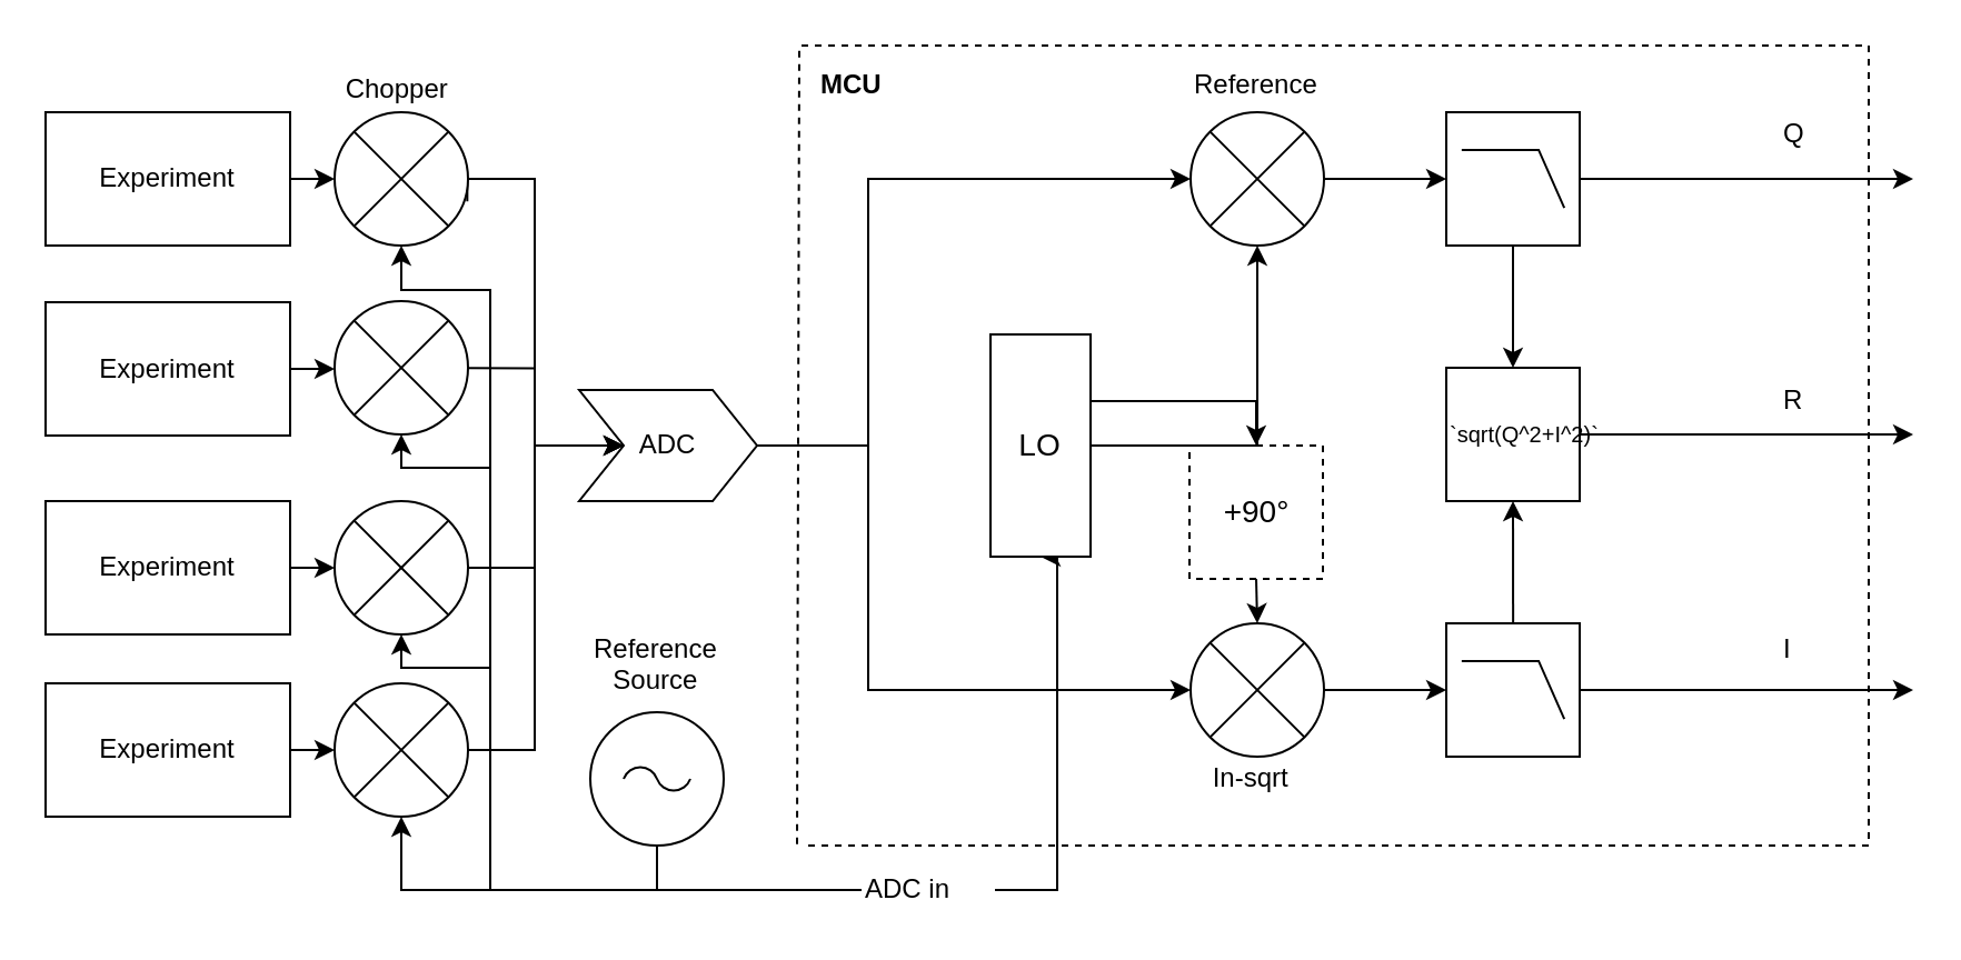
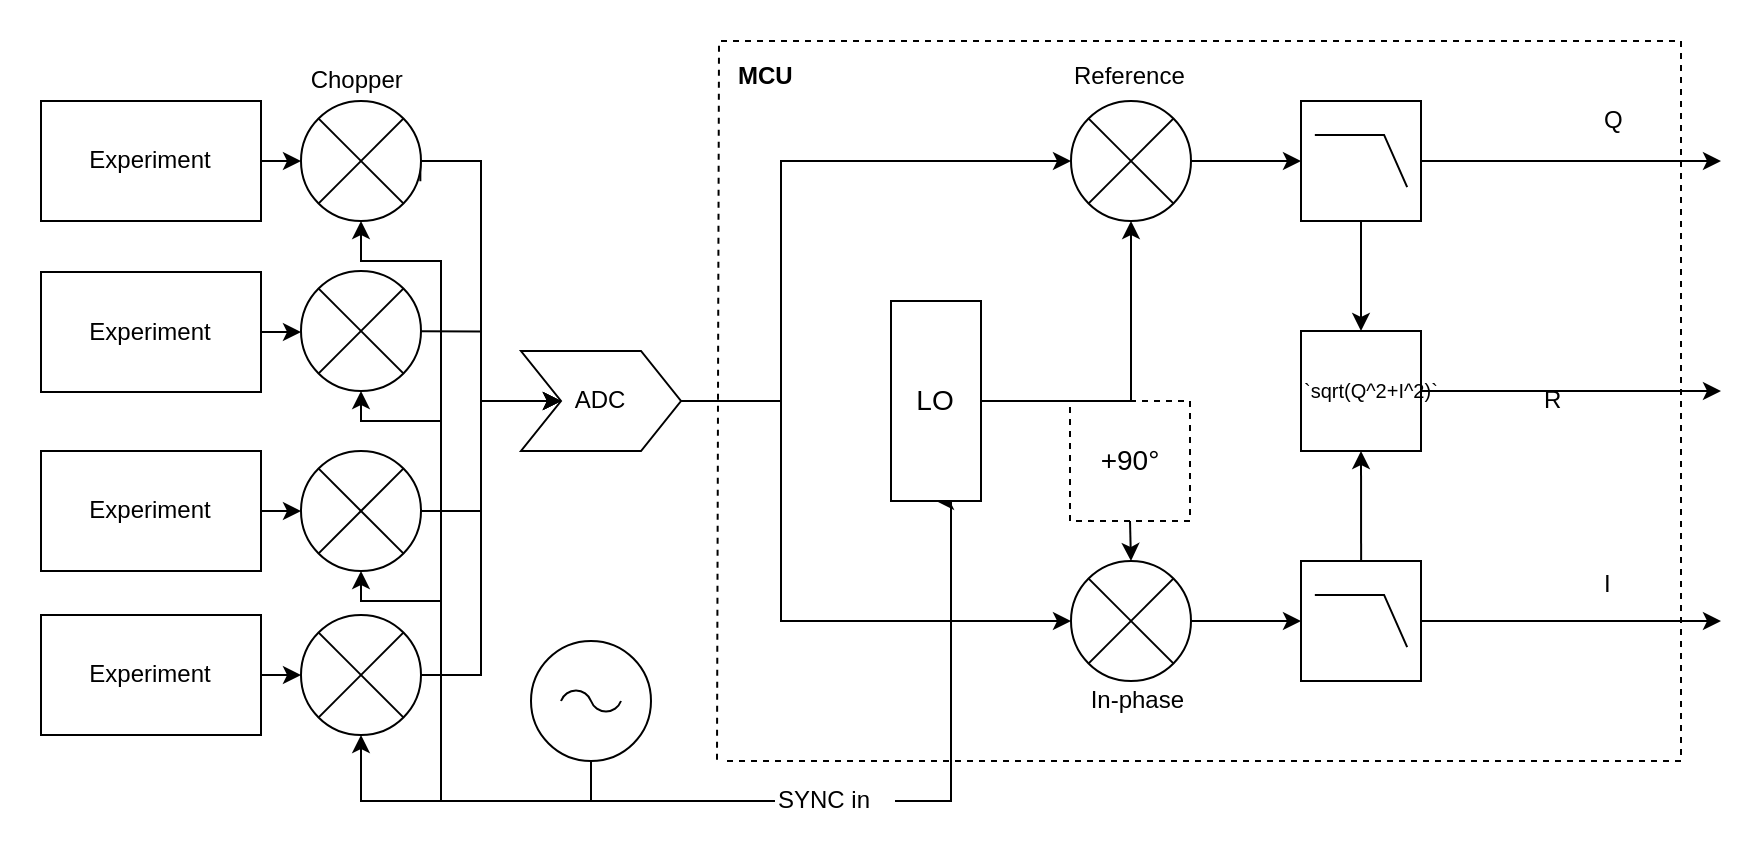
  <mxCell id="0" />
  <mxCell id="1" parent="0" />
  <mxCell id="2" style="edgeStyle=orthogonalEdgeStyle;rounded=0;orthogonalLoop=1;jettySize=auto;html=1;exitX=0.5;exitY=0;exitDx=0;exitDy=0;exitPerimeter=0;entryX=0.5;entryY=1;entryDx=0;entryDy=0;" parent="1" source="7" target="49" edge="1"><mxGeometry relative="1" as="geometry"><Array as="points"><mxPoint x="295" y="400" /><mxPoint x="475" y="400" /></Array></mxGeometry></mxCell>
  <mxCell id="3" style="edgeStyle=orthogonalEdgeStyle;rounded=0;orthogonalLoop=1;jettySize=auto;html=1;entryX=0.5;entryY=1;entryDx=0;entryDy=0;" parent="1" target="54" edge="1"><mxGeometry relative="1" as="geometry"><mxPoint x="295" y="400" as="sourcePoint" /><Array as="points"><mxPoint x="295" y="400" /><mxPoint x="180" y="400" /></Array></mxGeometry></mxCell>
  <mxCell id="4" style="edgeStyle=orthogonalEdgeStyle;rounded=0;orthogonalLoop=1;jettySize=auto;html=1;entryX=0.5;entryY=1;entryDx=0;entryDy=0;" parent="1" target="52" edge="1"><mxGeometry relative="1" as="geometry"><mxPoint x="295" y="400" as="sourcePoint" /><Array as="points"><mxPoint x="295" y="400" /><mxPoint x="220" y="400" /><mxPoint x="220" y="300" /><mxPoint x="180" y="300" /></Array></mxGeometry></mxCell>
  <mxCell id="5" style="edgeStyle=orthogonalEdgeStyle;rounded=0;orthogonalLoop=1;jettySize=auto;html=1;entryX=0.5;entryY=1;entryDx=0;entryDy=0;" parent="1" target="50" edge="1"><mxGeometry relative="1" as="geometry"><mxPoint x="295" y="400" as="sourcePoint" /><Array as="points"><mxPoint x="295" y="400" /><mxPoint x="220" y="400" /><mxPoint x="220" y="210" /><mxPoint x="180" y="210" /></Array></mxGeometry></mxCell>
  <mxCell id="6" style="edgeStyle=orthogonalEdgeStyle;rounded=0;orthogonalLoop=1;jettySize=auto;html=1;entryX=0.5;entryY=1;entryDx=0;entryDy=0;" parent="1" target="55" edge="1"><mxGeometry relative="1" as="geometry"><mxPoint x="295" y="400" as="sourcePoint" /><mxPoint x="179.667" y="201" as="targetPoint" /><Array as="points"><mxPoint x="295" y="400" /><mxPoint x="220" y="400" /><mxPoint x="220" y="130" /><mxPoint x="180" y="130" /></Array></mxGeometry></mxCell>
  <mxCell id="7" value="" style="pointerEvents=1;verticalLabelPosition=bottom;shadow=0;dashed=0;align=center;fillColor=#ffffff;html=1;verticalAlign=top;strokeWidth=1;shape=mxgraph.electrical.signal_sources.ac_source;" parent="1" vertex="1"><mxGeometry x="265" y="320" width="60" height="60" as="geometry" /></mxCell>
  <mxCell id="8" style="edgeStyle=orthogonalEdgeStyle;rounded=0;orthogonalLoop=1;jettySize=auto;html=1;exitX=1;exitY=0.5;exitDx=0;exitDy=0;exitPerimeter=0;entryX=0.25;entryY=0.499;entryDx=0;entryDy=0;entryPerimeter=0;" parent="1" target="11" edge="1"><mxGeometry relative="1" as="geometry"><mxPoint x="209.667" y="90.167" as="sourcePoint" /><mxPoint x="256" y="199.968" as="targetPoint" /><Array as="points"><mxPoint x="210" y="80" /><mxPoint x="240" y="80" /><mxPoint x="240" y="200" /></Array></mxGeometry></mxCell>
  <mxCell id="9" style="edgeStyle=orthogonalEdgeStyle;rounded=0;orthogonalLoop=1;jettySize=auto;html=1;exitX=1;exitY=0.5;exitDx=0;exitDy=0;entryX=0;entryY=0.5;entryDx=0;entryDy=0;" parent="1" source="11" target="13" edge="1"><mxGeometry relative="1" as="geometry"><Array as="points"><mxPoint x="390" y="200" /><mxPoint x="390" y="80" /></Array></mxGeometry></mxCell>
  <mxCell id="10" style="edgeStyle=orthogonalEdgeStyle;rounded=0;orthogonalLoop=1;jettySize=auto;html=1;exitX=1;exitY=0.5;exitDx=0;exitDy=0;entryX=0;entryY=0.5;entryDx=0;entryDy=0;" parent="1" source="11" target="15" edge="1"><mxGeometry relative="1" as="geometry"><Array as="points"><mxPoint x="390" y="200" /><mxPoint x="390" y="310" /></Array></mxGeometry></mxCell>
  <mxCell id="11" value="ADC" style="shape=step;perimeter=stepPerimeter;whiteSpace=wrap;html=1;fixedSize=1;" parent="1" vertex="1"><mxGeometry x="260" y="175" width="80" height="50" as="geometry" /></mxCell>
  <mxCell id="12" style="edgeStyle=orthogonalEdgeStyle;rounded=0;orthogonalLoop=1;jettySize=auto;html=1;exitX=1;exitY=0.5;exitDx=0;exitDy=0;entryX=0;entryY=0.5;entryDx=0;entryDy=0;entryPerimeter=0;" parent="1" source="13" target="21" edge="1"><mxGeometry relative="1" as="geometry"><mxPoint x="639.667" y="80.167" as="targetPoint" /></mxGeometry></mxCell>
  <mxCell id="13" value="" style="shape=sumEllipse;perimeter=ellipsePerimeter;whiteSpace=wrap;html=1;backgroundOutline=1;" parent="1" vertex="1"><mxGeometry x="535" y="50" width="60" height="60" as="geometry" /></mxCell>
  <mxCell id="14" style="edgeStyle=orthogonalEdgeStyle;rounded=0;orthogonalLoop=1;jettySize=auto;html=1;exitX=1;exitY=0.5;exitDx=0;exitDy=0;entryX=0;entryY=0.5;entryDx=0;entryDy=0;entryPerimeter=0;" parent="1" source="15" target="19" edge="1"><mxGeometry relative="1" as="geometry"><mxPoint x="639.667" y="310.167" as="targetPoint" /></mxGeometry></mxCell>
  <mxCell id="15" value="" style="shape=sumEllipse;perimeter=ellipsePerimeter;whiteSpace=wrap;html=1;backgroundOutline=1;" parent="1" vertex="1"><mxGeometry x="535" y="280" width="60" height="60" as="geometry" /></mxCell>
  <mxCell id="16" value="Reference" style="text;html=1;resizable=0;points=[];autosize=1;align=left;verticalAlign=top;spacingTop=-4;" parent="1" vertex="1"><mxGeometry x="535" y="28" width="80" height="20" as="geometry" /></mxCell>
- <mxCell id="17" value="&amp;nbsp;In-sqrt" style="text;html=1;resizable=0;points=[];autosize=1;align=left;verticalAlign=top;spacingTop=-4;" parent="1" vertex="1"><mxGeometry x="540" y="340" width="70" height="20" as="geometry" /></mxCell>
+ <mxCell id="17" value="&amp;nbsp;In-phase" style="text;html=1;resizable=0;points=[];autosize=1;align=left;verticalAlign=top;spacingTop=-4;" parent="1" vertex="1"><mxGeometry x="540" y="340" width="70" height="20" as="geometry" /></mxCell>
  <mxCell id="18" style="edgeStyle=orthogonalEdgeStyle;rounded=0;orthogonalLoop=1;jettySize=auto;html=1;exitX=1;exitY=0.5;exitDx=0;exitDy=0;exitPerimeter=0;" parent="1" source="19" edge="1"><mxGeometry relative="1" as="geometry"><mxPoint x="860" y="310" as="targetPoint" /></mxGeometry></mxCell>
  <mxCell id="19" value="" style="verticalLabelPosition=bottom;shadow=0;dashed=0;align=center;fillColor=#ffffff;html=1;verticalAlign=top;strokeWidth=1;shape=mxgraph.electrical.logic_gates.lowpass_filter;" parent="1" vertex="1"><mxGeometry x="650" y="280" width="60" height="60" as="geometry" /></mxCell>
  <mxCell id="20" style="edgeStyle=orthogonalEdgeStyle;rounded=0;orthogonalLoop=1;jettySize=auto;html=1;exitX=1;exitY=0.5;exitDx=0;exitDy=0;exitPerimeter=0;" parent="1" source="21" edge="1"><mxGeometry relative="1" as="geometry"><mxPoint x="860" y="80" as="targetPoint" /></mxGeometry></mxCell>
  <mxCell id="21" value="" style="verticalLabelPosition=bottom;shadow=0;dashed=0;align=center;fillColor=#ffffff;html=1;verticalAlign=top;strokeWidth=1;shape=mxgraph.electrical.logic_gates.lowpass_filter;" parent="1" vertex="1"><mxGeometry x="650" y="50" width="60" height="60" as="geometry" /></mxCell>
  <mxCell id="22" style="edgeStyle=orthogonalEdgeStyle;rounded=0;orthogonalLoop=1;jettySize=auto;html=1;exitX=1;exitY=0.5;exitDx=0;exitDy=0;" parent="1" source="23" edge="1"><mxGeometry relative="1" as="geometry"><mxPoint x="860" y="195" as="targetPoint" /></mxGeometry></mxCell>
  <mxCell id="23" value="" style="whiteSpace=wrap;html=1;aspect=fixed;" parent="1" vertex="1"><mxGeometry x="650" y="165" width="60" height="60" as="geometry" /></mxCell>
  <mxCell id="24" style="edgeStyle=orthogonalEdgeStyle;rounded=0;orthogonalLoop=1;jettySize=auto;html=1;exitX=1;exitY=0.5;exitDx=0;exitDy=0;exitPerimeter=0;" parent="1" edge="1"><mxGeometry relative="1" as="geometry"><mxPoint x="209.667" y="165.167" as="sourcePoint" /><mxPoint x="280" y="200" as="targetPoint" /><Array as="points"><mxPoint x="240" y="166" /><mxPoint x="240" y="200" /></Array></mxGeometry></mxCell>
  <mxCell id="25" value="&lt;span&gt;&lt;font style=&quot;font-size: 10px&quot;&gt;`sqrt(Q^2+I^2)`&lt;/font&gt;&lt;/span&gt;" style="text;html=1;resizable=0;points=[];autosize=1;align=left;verticalAlign=top;spacingTop=-4;" parent="1" vertex="1"><mxGeometry x="650" y="185" width="80" height="20" as="geometry" /></mxCell>
- <mxCell id="26" value="R" style="text;html=1;resizable=0;points=[];autosize=1;align=left;verticalAlign=top;spacingTop=-4;" parent="1" vertex="1"><mxGeometry x="800" y="170" width="20" height="20" as="geometry" /></mxCell>
+ <mxCell id="26" value="R" style="text;html=1;resizable=0;points=[];autosize=1;align=left;verticalAlign=top;spacingTop=-4;" parent="1" vertex="1"><mxGeometry x="770" y="190" width="20" height="20" as="geometry" /></mxCell>
  <mxCell id="27" value="Q" style="text;html=1;resizable=0;points=[];autosize=1;align=left;verticalAlign=top;spacingTop=-4;" parent="1" vertex="1"><mxGeometry x="800" y="50" width="20" height="20" as="geometry" /></mxCell>
  <mxCell id="28" value="I" style="text;html=1;resizable=0;points=[];autosize=1;align=left;verticalAlign=top;spacingTop=-4;" parent="1" vertex="1"><mxGeometry x="800" y="282" width="20" height="20" as="geometry" /></mxCell>
  <mxCell id="29" value="" style="endArrow=classic;html=1;exitX=0.5;exitY=1.003;exitDx=0;exitDy=0;exitPerimeter=0;entryX=0.5;entryY=0;entryDx=0;entryDy=0;" parent="1" source="21" target="23" edge="1"><mxGeometry width="50" height="50" relative="1" as="geometry"><mxPoint x="70" y="440" as="sourcePoint" /><mxPoint x="120" y="390" as="targetPoint" /></mxGeometry></mxCell>
  <mxCell id="30" value="" style="endArrow=classic;html=1;entryX=0.5;entryY=1;entryDx=0;entryDy=0;exitX=0.501;exitY=0.002;exitDx=0;exitDy=0;exitPerimeter=0;" parent="1" source="19" target="23" edge="1"><mxGeometry width="50" height="50" relative="1" as="geometry"><mxPoint x="680" y="278" as="sourcePoint" /><mxPoint x="700" y="228" as="targetPoint" /></mxGeometry></mxCell>
  <mxCell id="31" value="" style="endArrow=none;dashed=1;html=1;exitX=-0.004;exitY=0.998;exitDx=0;exitDy=0;exitPerimeter=0;" parent="1" edge="1"><mxGeometry width="50" height="50" relative="1" as="geometry"><mxPoint x="358" y="379.333" as="sourcePoint" /><mxPoint x="359" y="20" as="targetPoint" /></mxGeometry></mxCell>
  <mxCell id="32" value="" style="endArrow=none;dashed=1;html=1;" parent="1" edge="1"><mxGeometry width="50" height="50" relative="1" as="geometry"><mxPoint x="360" y="20" as="sourcePoint" /><mxPoint x="840" y="20" as="targetPoint" /></mxGeometry></mxCell>
  <mxCell id="33" value="" style="endArrow=none;dashed=1;html=1;" parent="1" edge="1"><mxGeometry width="50" height="50" relative="1" as="geometry"><mxPoint x="840" y="20" as="sourcePoint" /><mxPoint x="840" y="380" as="targetPoint" /></mxGeometry></mxCell>
  <mxCell id="34" value="" style="endArrow=none;dashed=1;html=1;" parent="1" edge="1"><mxGeometry width="50" height="50" relative="1" as="geometry"><mxPoint x="840" y="380" as="sourcePoint" /><mxPoint x="360" y="380" as="targetPoint" /></mxGeometry></mxCell>
  <mxCell id="35" value="&lt;b&gt;MCU&lt;/b&gt;" style="text;html=1;resizable=0;points=[];autosize=1;align=left;verticalAlign=top;spacingTop=-4;" parent="1" vertex="1"><mxGeometry x="367" y="28" width="40" height="20" as="geometry" /></mxCell>
  <mxCell id="36" style="edgeStyle=orthogonalEdgeStyle;rounded=0;orthogonalLoop=1;jettySize=auto;html=1;exitX=0.5;exitY=1;exitDx=0;exitDy=0;entryX=0.5;entryY=0;entryDx=0;entryDy=0;" parent="1" source="37" target="15" edge="1"><mxGeometry relative="1" as="geometry" /></mxCell>
  <mxCell id="37" value="&lt;font style=&quot;font-size: 14px&quot;&gt;&lt;span&gt;+90&lt;/span&gt;&lt;span&gt;°&lt;/span&gt;&lt;/font&gt;&lt;br&gt;" style="whiteSpace=wrap;html=1;aspect=fixed;dashed=1;" parent="1" vertex="1"><mxGeometry x="534.5" y="200" width="60" height="60" as="geometry" /></mxCell>
- <mxCell id="38" value="&lt;div style=&quot;text-align: center&quot;&gt;&lt;span&gt;Reference&lt;/span&gt;&lt;/div&gt;&lt;div style=&quot;text-align: center&quot;&gt;&lt;span&gt;Source&lt;/span&gt;&lt;/div&gt;" style="text;html=1;resizable=0;points=[];autosize=1;align=left;verticalAlign=top;spacingTop=-4;" parent="1" vertex="1"><mxGeometry x="265" y="282" width="70" height="30" as="geometry" /></mxCell>
  <mxCell id="39" style="edgeStyle=orthogonalEdgeStyle;rounded=0;orthogonalLoop=1;jettySize=auto;html=1;exitX=1;exitY=0.5;exitDx=0;exitDy=0;entryX=0;entryY=0.5;entryDx=0;entryDy=0;" parent="1" source="40" target="55" edge="1"><mxGeometry relative="1" as="geometry" /></mxCell>
  <mxCell id="40" value="Experiment" style="rounded=0;whiteSpace=wrap;html=1;shadow=0;strokeColor=#000000;fillColor=none;" parent="1" vertex="1"><mxGeometry x="20" y="50" width="110" height="60" as="geometry" /></mxCell>
  <mxCell id="41" style="edgeStyle=orthogonalEdgeStyle;rounded=0;orthogonalLoop=1;jettySize=auto;html=1;exitX=1;exitY=0.5;exitDx=0;exitDy=0;entryX=0;entryY=0.5;entryDx=0;entryDy=0;" parent="1" source="42" target="50" edge="1"><mxGeometry relative="1" as="geometry" /></mxCell>
  <mxCell id="42" value="&lt;span&gt;Experiment&lt;/span&gt;" style="rounded=0;whiteSpace=wrap;html=1;shadow=0;strokeColor=#000000;fillColor=none;" parent="1" vertex="1"><mxGeometry x="20" y="135.5" width="110" height="60" as="geometry" /></mxCell>
  <mxCell id="43" style="edgeStyle=orthogonalEdgeStyle;rounded=0;orthogonalLoop=1;jettySize=auto;html=1;exitX=1;exitY=0.5;exitDx=0;exitDy=0;entryX=0;entryY=0.5;entryDx=0;entryDy=0;" parent="1" source="44" target="52" edge="1"><mxGeometry relative="1" as="geometry" /></mxCell>
  <mxCell id="44" value="&lt;span&gt;Experiment&lt;/span&gt;" style="rounded=0;whiteSpace=wrap;html=1;shadow=0;strokeColor=#000000;fillColor=none;" parent="1" vertex="1"><mxGeometry x="20" y="225" width="110" height="60" as="geometry" /></mxCell>
  <mxCell id="45" style="edgeStyle=orthogonalEdgeStyle;rounded=0;orthogonalLoop=1;jettySize=auto;html=1;exitX=1;exitY=0.5;exitDx=0;exitDy=0;entryX=0;entryY=0.5;entryDx=0;entryDy=0;" parent="1" source="46" target="54" edge="1"><mxGeometry relative="1" as="geometry" /></mxCell>
  <mxCell id="46" value="&lt;span&gt;Experiment&lt;/span&gt;" style="rounded=0;whiteSpace=wrap;html=1;shadow=0;strokeColor=#000000;fillColor=none;" parent="1" vertex="1"><mxGeometry x="20" y="307" width="110" height="60" as="geometry" /></mxCell>
- <mxCell id="47" style="edgeStyle=orthogonalEdgeStyle;rounded=0;orthogonalLoop=1;jettySize=auto;html=1;exitX=1;exitY=0.5;exitDx=0;exitDy=0;entryX=0.5;entryY=0;entryDx=0;entryDy=0;" parent="1" source="49" target="37" edge="1"><mxGeometry relative="1" as="geometry"><Array as="points"><mxPoint x="565" y="180" /></Array></mxGeometry></mxCell>
  <mxCell id="48" style="edgeStyle=orthogonalEdgeStyle;rounded=0;orthogonalLoop=1;jettySize=auto;html=1;exitX=1;exitY=0.5;exitDx=0;exitDy=0;entryX=0.5;entryY=1;entryDx=0;entryDy=0;" parent="1" source="49" target="13" edge="1"><mxGeometry relative="1" as="geometry" /></mxCell>
  <mxCell id="49" value="&lt;span style=&quot;font-size: 14px&quot;&gt;LO&lt;/span&gt;&lt;br&gt;" style="whiteSpace=wrap;html=1;aspect=fixed;" parent="1" vertex="1"><mxGeometry x="445" y="150" width="45" height="100" as="geometry" /></mxCell>
  <mxCell id="50" value="" style="shape=sumEllipse;perimeter=ellipsePerimeter;whiteSpace=wrap;html=1;backgroundOutline=1;" parent="1" vertex="1"><mxGeometry x="150" y="135" width="60" height="60" as="geometry" /></mxCell>
  <mxCell id="51" style="edgeStyle=orthogonalEdgeStyle;rounded=0;orthogonalLoop=1;jettySize=auto;html=1;exitX=1;exitY=0.5;exitDx=0;exitDy=0;" parent="1" source="52" edge="1"><mxGeometry relative="1" as="geometry"><mxPoint x="280" y="200" as="targetPoint" /><Array as="points"><mxPoint x="240" y="255" /><mxPoint x="240" y="200" /></Array></mxGeometry></mxCell>
  <mxCell id="52" value="" style="shape=sumEllipse;perimeter=ellipsePerimeter;whiteSpace=wrap;html=1;backgroundOutline=1;" parent="1" vertex="1"><mxGeometry x="150" y="225" width="60" height="60" as="geometry" /></mxCell>
  <mxCell id="53" style="edgeStyle=orthogonalEdgeStyle;rounded=0;orthogonalLoop=1;jettySize=auto;html=1;exitX=1;exitY=0.5;exitDx=0;exitDy=0;entryX=0.25;entryY=0.5;entryDx=0;entryDy=0;entryPerimeter=0;" parent="1" source="54" target="11" edge="1"><mxGeometry relative="1" as="geometry"><Array as="points"><mxPoint x="240" y="337" /><mxPoint x="240" y="200" /></Array></mxGeometry></mxCell>
  <mxCell id="54" value="" style="shape=sumEllipse;perimeter=ellipsePerimeter;whiteSpace=wrap;html=1;backgroundOutline=1;" parent="1" vertex="1"><mxGeometry x="150" y="307" width="60" height="60" as="geometry" /></mxCell>
  <mxCell id="55" value="" style="shape=sumEllipse;perimeter=ellipsePerimeter;whiteSpace=wrap;html=1;backgroundOutline=1;" parent="1" vertex="1"><mxGeometry x="150" y="50" width="60" height="60" as="geometry" /></mxCell>
- <mxCell id="56" value="ADC in" style="text;html=1;resizable=0;points=[];autosize=1;align=left;verticalAlign=top;spacingTop=-4;fillColor=#FFFFFF;" parent="1" vertex="1"><mxGeometry x="387" y="390" width="60" height="20" as="geometry" /></mxCell>
+ <mxCell id="56" value="SYNC in" style="text;html=1;resizable=0;points=[];autosize=1;align=left;verticalAlign=top;spacingTop=-4;fillColor=#FFFFFF;" parent="1" vertex="1"><mxGeometry x="387" y="390" width="60" height="20" as="geometry" /></mxCell>
  <mxCell id="57" value="&amp;nbsp;Chopper" style="text;html=1;resizable=0;points=[];autosize=1;align=left;verticalAlign=top;spacingTop=-4;" parent="1" vertex="1"><mxGeometry x="150" y="30" width="60" height="20" as="geometry" /></mxCell>
